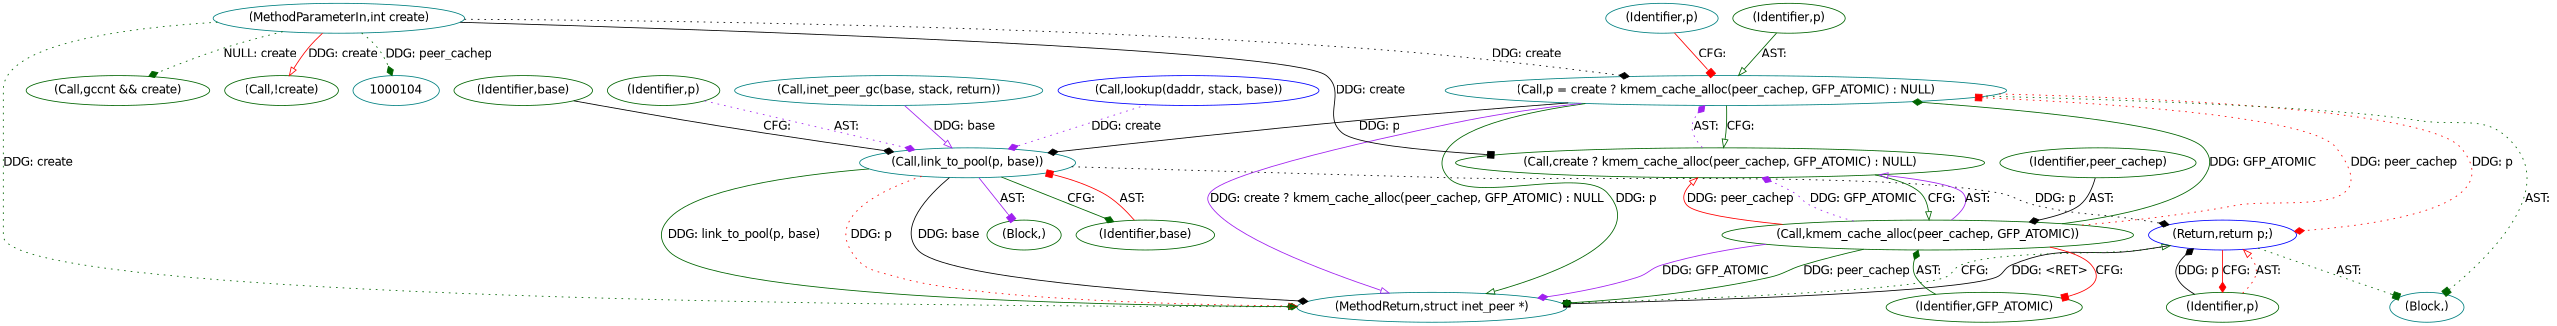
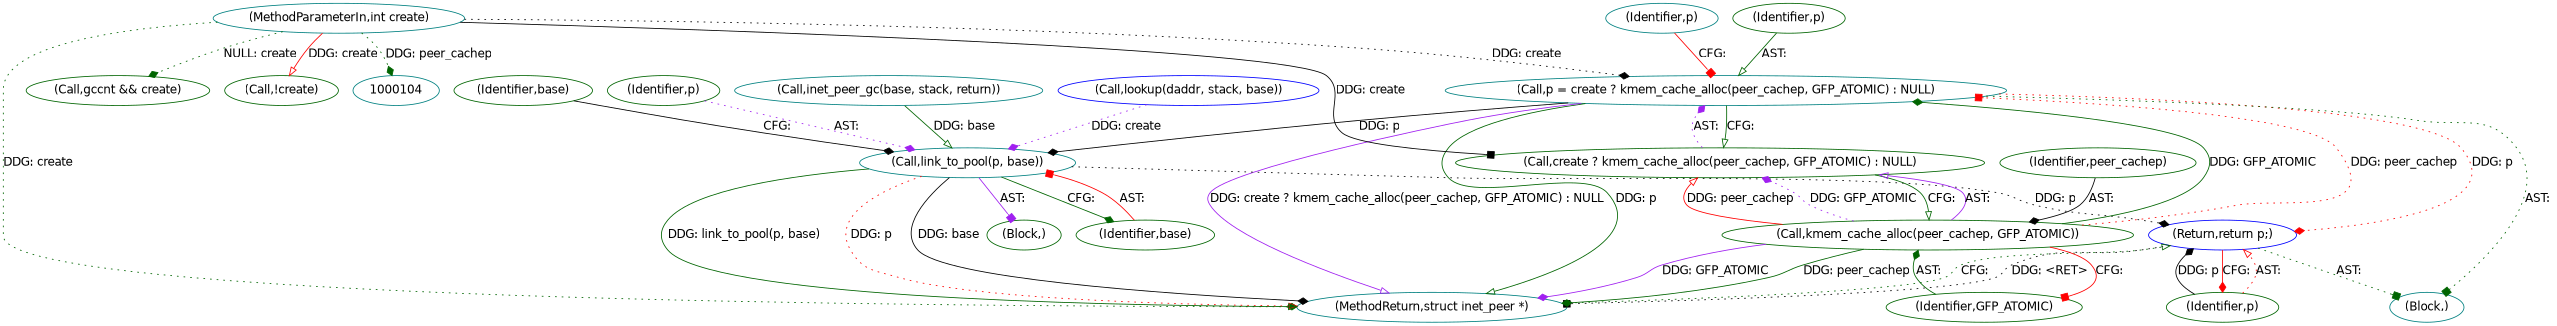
  digraph {
    fontname="DejaVu Sans"
    node [color=darkgreen fontname="DejaVu Sans"]
    edge [arrowhead=diamond color=darkgreen fontname="DejaVu Sans" style=solid]
    n1 [color=teal label="(Call,p = create ? kmem_cache_alloc(peer_cachep, GFP_ATOMIC) : NULL)"]
    n2 [color=teal label="(Call,link_to_pool(p, base))"]
    n3 [color=blue label="(Return,return p;)"]
    n4 [label="(Call,create ? kmem_cache_alloc(peer_cachep, GFP_ATOMIC) : NULL)"]
    n5 [color=teal label="(Block,)"]
    n6 [color=teal label="(MethodReturn,struct inet_peer *)"]
    n7 [label="(Identifier,base)"]
    n8 [label="(Block,)"]
    n9 [label="(Identifier,p)"]
    n10 [label="(Call,kmem_cache_alloc(peer_cachep, GFP_ATOMIC))"]
    n11 [color=teal label="(MethodParameterIn,int create)"]
    n12 [label="(Call,gccnt && create)"]
    n13 [label="(Call,!create)"]
    1000104 [color=teal]
    n15 [label="(Identifier,GFP_ATOMIC)"]
    n16 [color=blue label="(Call,lookup(daddr, stack, base))"]
    n17 [label="(Identifier,base)"]
    n18 [color=teal label="(Identifier,p)"]
    n19 [label="(Identifier,p)"]
    n20 [label="(Identifier,p)"]
    n21 [color=teal label="(Call,inet_peer_gc(base, stack, return))"]
    n22 [label="(Identifier,peer_cachep)"]
    n1 -> n2 [color=black label="DDG: p"]
    n1 -> n3 [color=red label="DDG: p" style=dotted]
    n1 -> n4 [arrowhead=onormal label="CFG: "]
    n1 -> n5 [arrowhead=box label="AST: " style=dotted]
    n1 -> n6 [arrowhead=onormal label="DDG: p"]
    n1 -> n6 [arrowhead=onormal color=purple label="DDG: create ? kmem_cache_alloc(peer_cachep, GFP_ATOMIC) : NULL"]
    n2 -> n3 [color=black label="DDG: p" style=dotted]
    n2 -> n6 [label="DDG: link_to_pool(p, base)"]
    n2 -> n6 [arrowhead=onormal color=red label="DDG: p" style=dotted]
    n2 -> n6 [color=black label="DDG: base"]
    n2 -> n7 [label="CFG: "]
    n2 -> n8 [arrowhead=box color=purple label="AST: "]
    n3 -> n5 [arrowhead=box label="AST: " style=dotted]
-   n3 -> n6 [arrowhead=box color=black label="DDG: <RET>"]
+   n3 -> n6 [arrowhead=box color=black label="DDG: <RET>" style=dotted]
    n3 -> n9 [color=red label="CFG: "]
    n4 -> n1 [color=purple label="AST: " style=dotted]
    n4 -> n10 [arrowhead=onormal label="CFG: "]
    n6 -> n3 [arrowhead=onormal label="CFG: " style=dotted]
    n7 -> n2 [arrowhead=box color=red label="AST: "]
    n9 -> n3 [arrowhead=onormal color=red label="AST: " style=dotted]
    n9 -> n3 [color=black label="DDG: p"]
    n10 -> n1 [arrowhead=box color=red label="DDG: peer_cachep" style=dotted]
    n10 -> n1 [label="DDG: GFP_ATOMIC"]
    n10 -> n4 [arrowhead=onormal color=purple label="AST: "]
    n10 -> n4 [arrowhead=onormal color=red label="DDG: peer_cachep"]
    n10 -> n4 [color=purple label="DDG: GFP_ATOMIC" style=dotted]
    n10 -> n6 [color=purple label="DDG: GFP_ATOMIC"]
    n10 -> n6 [label="DDG: peer_cachep"]
    n10 -> n15 [arrowhead=box color=red label="CFG: "]
    n11 -> n1 [color=black label="DDG: create" style=dotted]
    n11 -> n4 [arrowhead=box color=black label="DDG: create"]
    n11 -> n6 [arrowhead=onormal label="DDG: create" style=dotted]
    n11 -> n12 [label="NULL: create" style=dotted]
    n11 -> n13 [arrowhead=onormal color=red label="DDG: create"]
    n11 -> 1000104 [label="DDG: peer_cachep" style=dotted]
    n15 -> n10 [label="AST: "]
    n16 -> n2 [color=purple label="DDG: create" style=dotted]
    n17 -> n2 [color=black label="CFG: "]
    n18 -> n1 [arrowhead=box color=red label="CFG: "]
    n19 -> n1 [arrowhead=onormal label="AST: "]
    n20 -> n2 [color=purple label="AST: " style=dotted]
-   n21 -> n2 [arrowhead=onormal color=purple label="DDG: base"]
+   n21 -> n2 [arrowhead=onormal label="DDG: base"]
    n22 -> n10 [color=black label="AST: "]
  }
